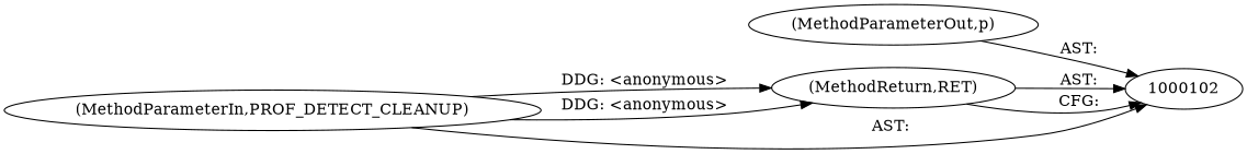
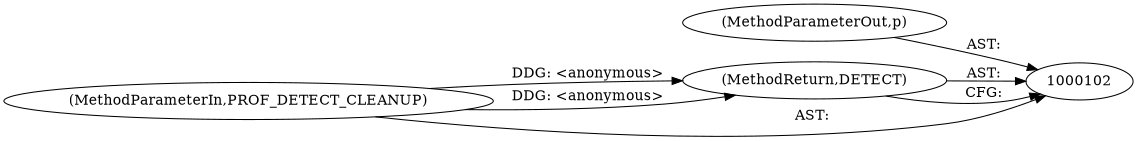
  digraph {
    rankdir=LR
-   n1 [label="(MethodReturn,RET)"]
+   n1 [label="(MethodReturn,DETECT)"]
    1000102
    n3 [label="(MethodParameterOut,p)"]
    n4 [label="(MethodParameterIn,PROF_DETECT_CLEANUP)"]
    n1 -> 1000102 [label="AST: "]
    n1 -> 1000102 [label="CFG: "]
    n3 -> 1000102 [label="AST: "]
    n4 -> n1 [label="DDG: <anonymous>"]
    n4 -> n1 [label="DDG: <anonymous>"]
    n4 -> 1000102 [label="AST: "]
  }
